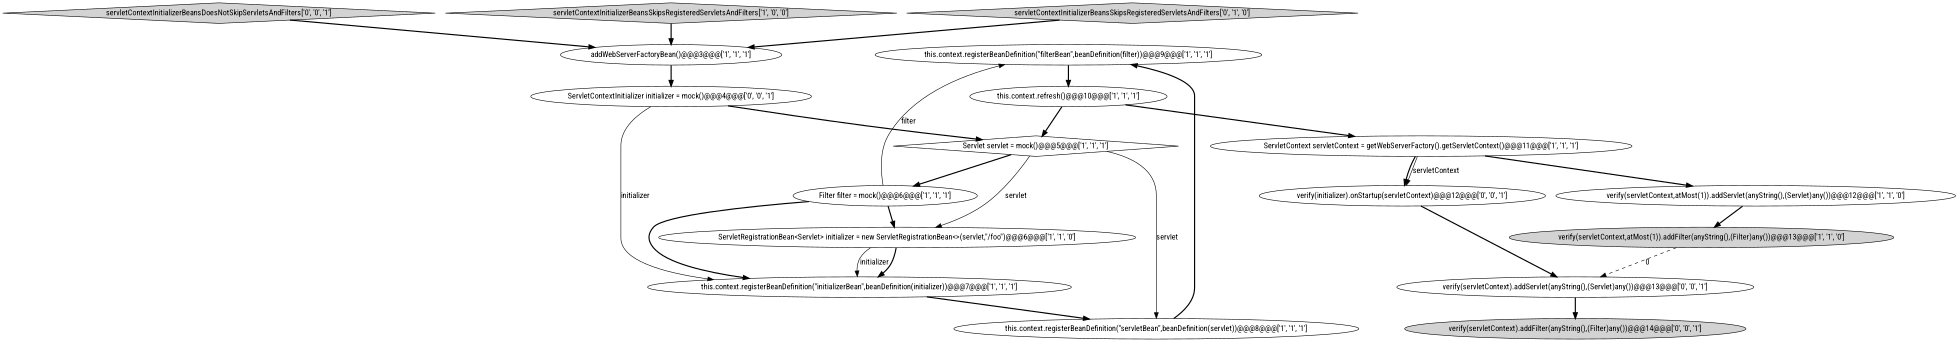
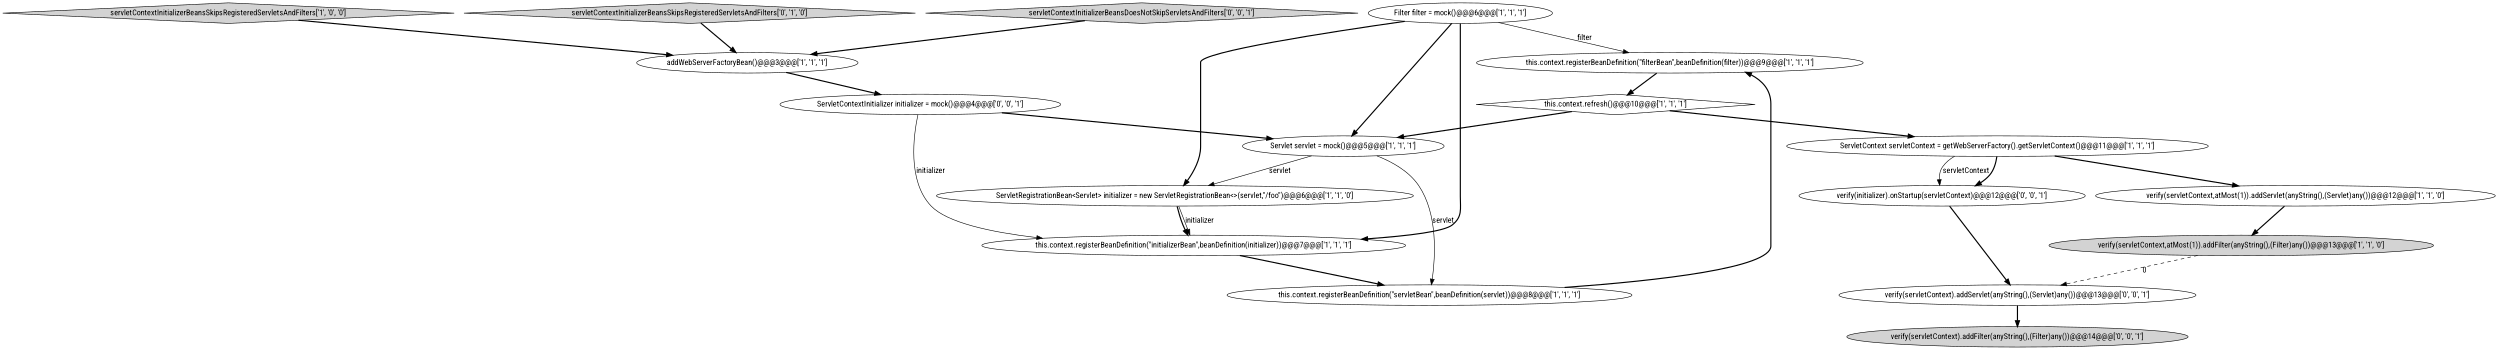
  digraph {
    fontname="Roboto Condensed"
    node [fillcolor=white fontname="Roboto Condensed" shape=ellipse style=filled]
    edge [fontname="Roboto Condensed" style=bold]
    n1 [label="this.context.registerBeanDefinition(\"filterBean\",beanDefinition(filter))@@@9@@@['1', '1', '1']"]
-   n2 [label="this.context.refresh()@@@10@@@['1', '1', '1']"]
+   n2 [label="this.context.refresh()@@@10@@@['1', '1', '1']" shape=diamond]
    n3 [label="ServletContext servletContext = getWebServerFactory().getServletContext()@@@11@@@['1', '1', '1']"]
-   n4 [label="Servlet servlet = mock()@@@5@@@['1', '1', '1']" shape=diamond]
+   n4 [label="Servlet servlet = mock()@@@5@@@['1', '1', '1']"]
    n5 [label="verify(servletContext,atMost(1)).addServlet(anyString(),(Servlet)any())@@@12@@@['1', '1', '0']"]
    n6 [label="verify(initializer).onStartup(servletContext)@@@12@@@['0', '0', '1']"]
    n7 [fillcolor=lightgray label="verify(servletContext,atMost(1)).addFilter(anyString(),(Filter)any())@@@13@@@['1', '1', '0']"]
    n8 [label="verify(servletContext).addServlet(anyString(),(Servlet)any())@@@13@@@['0', '0', '1']"]
    n9 [label="this.context.registerBeanDefinition(\"servletBean\",beanDefinition(servlet))@@@8@@@['1', '1', '1']"]
    n10 [fillcolor=lightgray label="servletContextInitializerBeansDoesNotSkipServletsAndFilters['0', '0', '1']" shape=diamond]
    n11 [label="addWebServerFactoryBean()@@@3@@@['1', '1', '1']"]
    n12 [label="ServletContextInitializer initializer = mock()@@@4@@@['0', '0', '1']"]
    n13 [fillcolor=lightgray label="servletContextInitializerBeansSkipsRegisteredServletsAndFilters['1', '0', '0']" shape=diamond]
    n14 [fillcolor=lightgray label="servletContextInitializerBeansSkipsRegisteredServletsAndFilters['0', '1', '0']" shape=diamond]
    n15 [fillcolor=lightgray label="verify(servletContext).addFilter(anyString(),(Filter)any())@@@14@@@['0', '0', '1']"]
    n16 [label="this.context.registerBeanDefinition(\"initializerBean\",beanDefinition(initializer))@@@7@@@['1', '1', '1']"]
    n17 [label="Filter filter = mock()@@@6@@@['1', '1', '1']"]
    n18 [label="ServletRegistrationBean<Servlet> initializer = new ServletRegistrationBean<>(servlet,\"/foo\")@@@6@@@['1', '1', '0']"]
    n1 -> n2
    n2 -> n3
    n2 -> n4
    n3 -> n5
    n3 -> n6 [label=servletContext style=solid]
    n3 -> n6
    n4 -> n9 [label=servlet style=solid]
-   n4 -> n17
+   n17 -> n4
    n4 -> n18 [label=servlet style=solid]
    n5 -> n7
    n6 -> n8
    n7 -> n8 [label=0 style=dashed]
    n8 -> n15
    n9 -> n1
    n10 -> n11
    n11 -> n12
    n12 -> n4
    n12 -> n16 [label=initializer style=solid]
    n13 -> n11
    n14 -> n11
    n16 -> n9
    n17 -> n1 [label=filter style=solid]
    n17 -> n16
    n17 -> n18
    n18 -> n16 [label=initializer style=solid]
    n18 -> n16
  }
